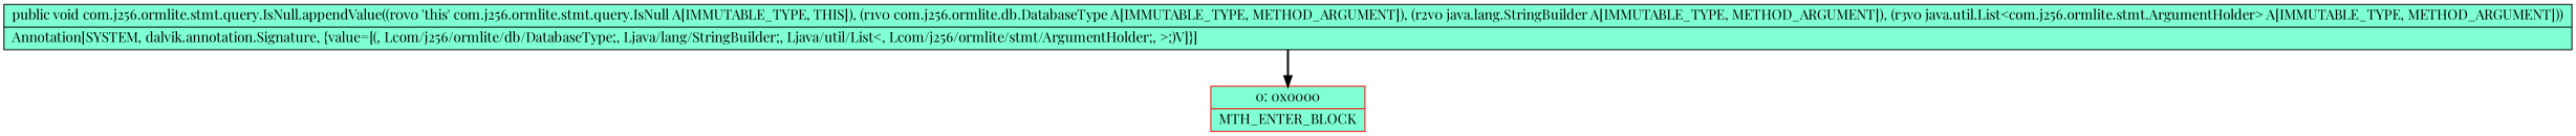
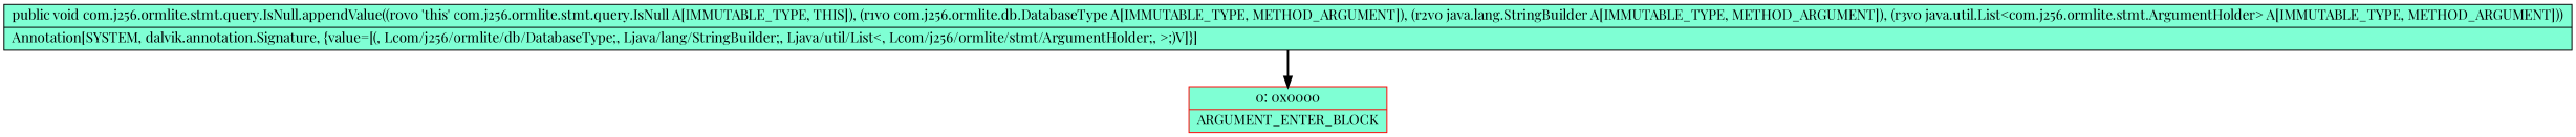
  digraph {
    fontname="Playfair Display"
    node [shape=record style=filled fillcolor=aquamarine fontname="Playfair Display"]
-   n1 [color=red label="{0\:\ 0x0000|MTH_ENTER_BLOCK\l}"]
+   n1 [color=red label="{0\:\ 0x0000|ARGUMENT_ENTER_BLOCK\l}"]
    n2 [label="{public void com.j256.ormlite.stmt.query.IsNull.appendValue((r0v0 'this' com.j256.ormlite.stmt.query.IsNull A[IMMUTABLE_TYPE, THIS]), (r1v0 com.j256.ormlite.db.DatabaseType A[IMMUTABLE_TYPE, METHOD_ARGUMENT]), (r2v0 java.lang.StringBuilder A[IMMUTABLE_TYPE, METHOD_ARGUMENT]), (r3v0 java.util.List\<com.j256.ormlite.stmt.ArgumentHolder\> A[IMMUTABLE_TYPE, METHOD_ARGUMENT]))  | Annotation[SYSTEM, dalvik.annotation.Signature, \{value=[(, Lcom\/j256\/ormlite\/db\/DatabaseType;, Ljava\/lang\/StringBuilder;, Ljava\/util\/List\<, Lcom\/j256\/ormlite\/stmt\/ArgumentHolder;, \>;)V]\}]\l}"]
    subgraph cluster_1 {
      label="R(0)"
    }
    n2 -> n1 [style=bold fontname="Playfair Display"]
  }
